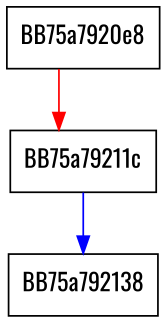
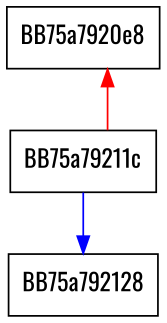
  digraph {
    fontname=Oswald
    splines=ortho
    node [fontname=Oswald shape=box]
    edge [fontname=Oswald]
    BB75a7920e8
    BB75a79211c
-   BB75a792128 [label=BB75a792138]
-   BB75a7920e8 -> BB75a79211c [color=red]
+   BB75a792128
+   BB75a79211c -> BB75a7920e8 [color=red]
    BB75a79211c -> BB75a792128 [color=blue]
  }
